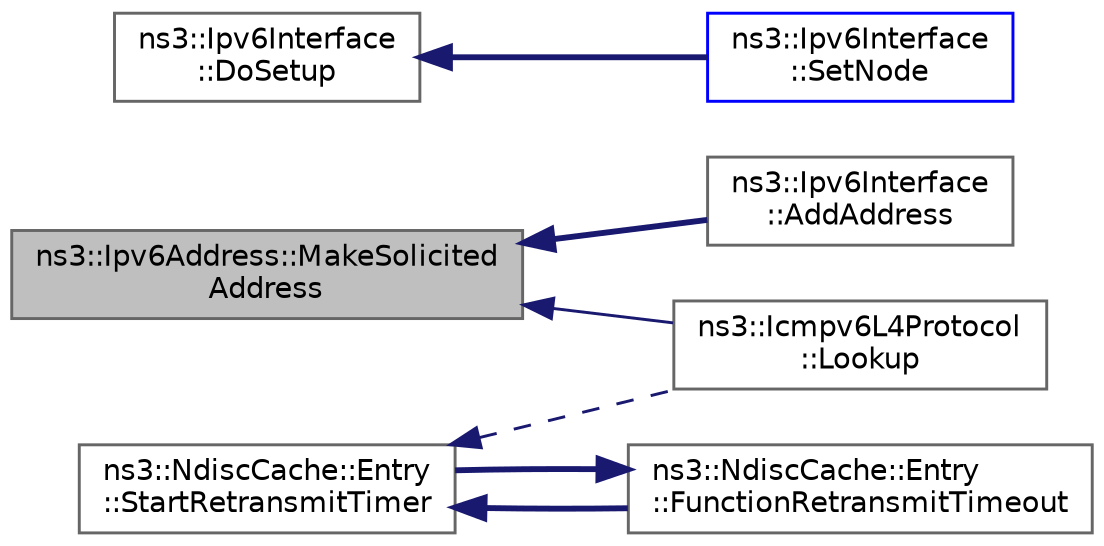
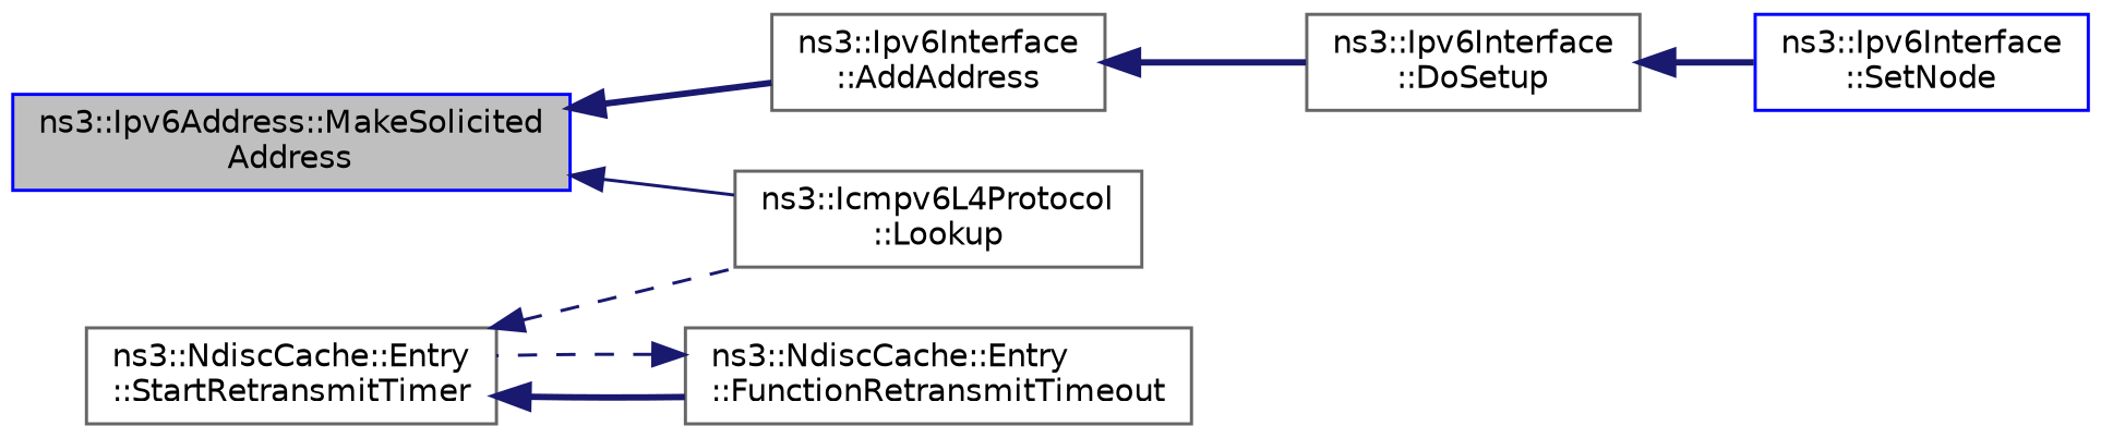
  digraph {
    rankdir=LR
    node [color=gray40 fillcolor=white fontname=Helvetica fontsize=10 shape=record style=filled]
    edge [color=midnightblue dir=back fontname=Helvetica fontsize=10 labelfontname=Helvetica labelfontsize=10 style=bold]
-   n1 [fillcolor=grey75 fontcolor=black height=0.2 label="ns3::Ipv6Address::MakeSolicited\lAddress" width=0.4]
+   n1 [color=blue fillcolor=grey75 fontcolor=black height=0.2 label="ns3::Ipv6Address::MakeSolicited\lAddress" width=0.4]
    n2 [height=0.2 label="ns3::Ipv6Interface\l::AddAddress" width=0.4]
    n3 [height=0.2 label="ns3::Icmpv6L4Protocol\l::Lookup" width=0.4]
    n4 [height=0.2 label="ns3::Ipv6Interface\l::DoSetup" width=0.4]
    n5 [height=0.2 label="ns3::NdiscCache::Entry\l::FunctionRetransmitTimeout" width=0.4]
    n6 [height=0.2 label="ns3::NdiscCache::Entry\l::StartRetransmitTimer" width=0.4]
    n7 [color=blue height=0.2 label="ns3::Ipv6Interface\l::SetNode" width=0.4]
    n1 -> n2
    n1 -> n3 [style=solid]
+   n2 -> n4
    n4 -> n7
-   n5 -> n6
+   n5 -> n6 [style=dashed]
    n6 -> n3 [style=dashed]
    n6 -> n5
  }
